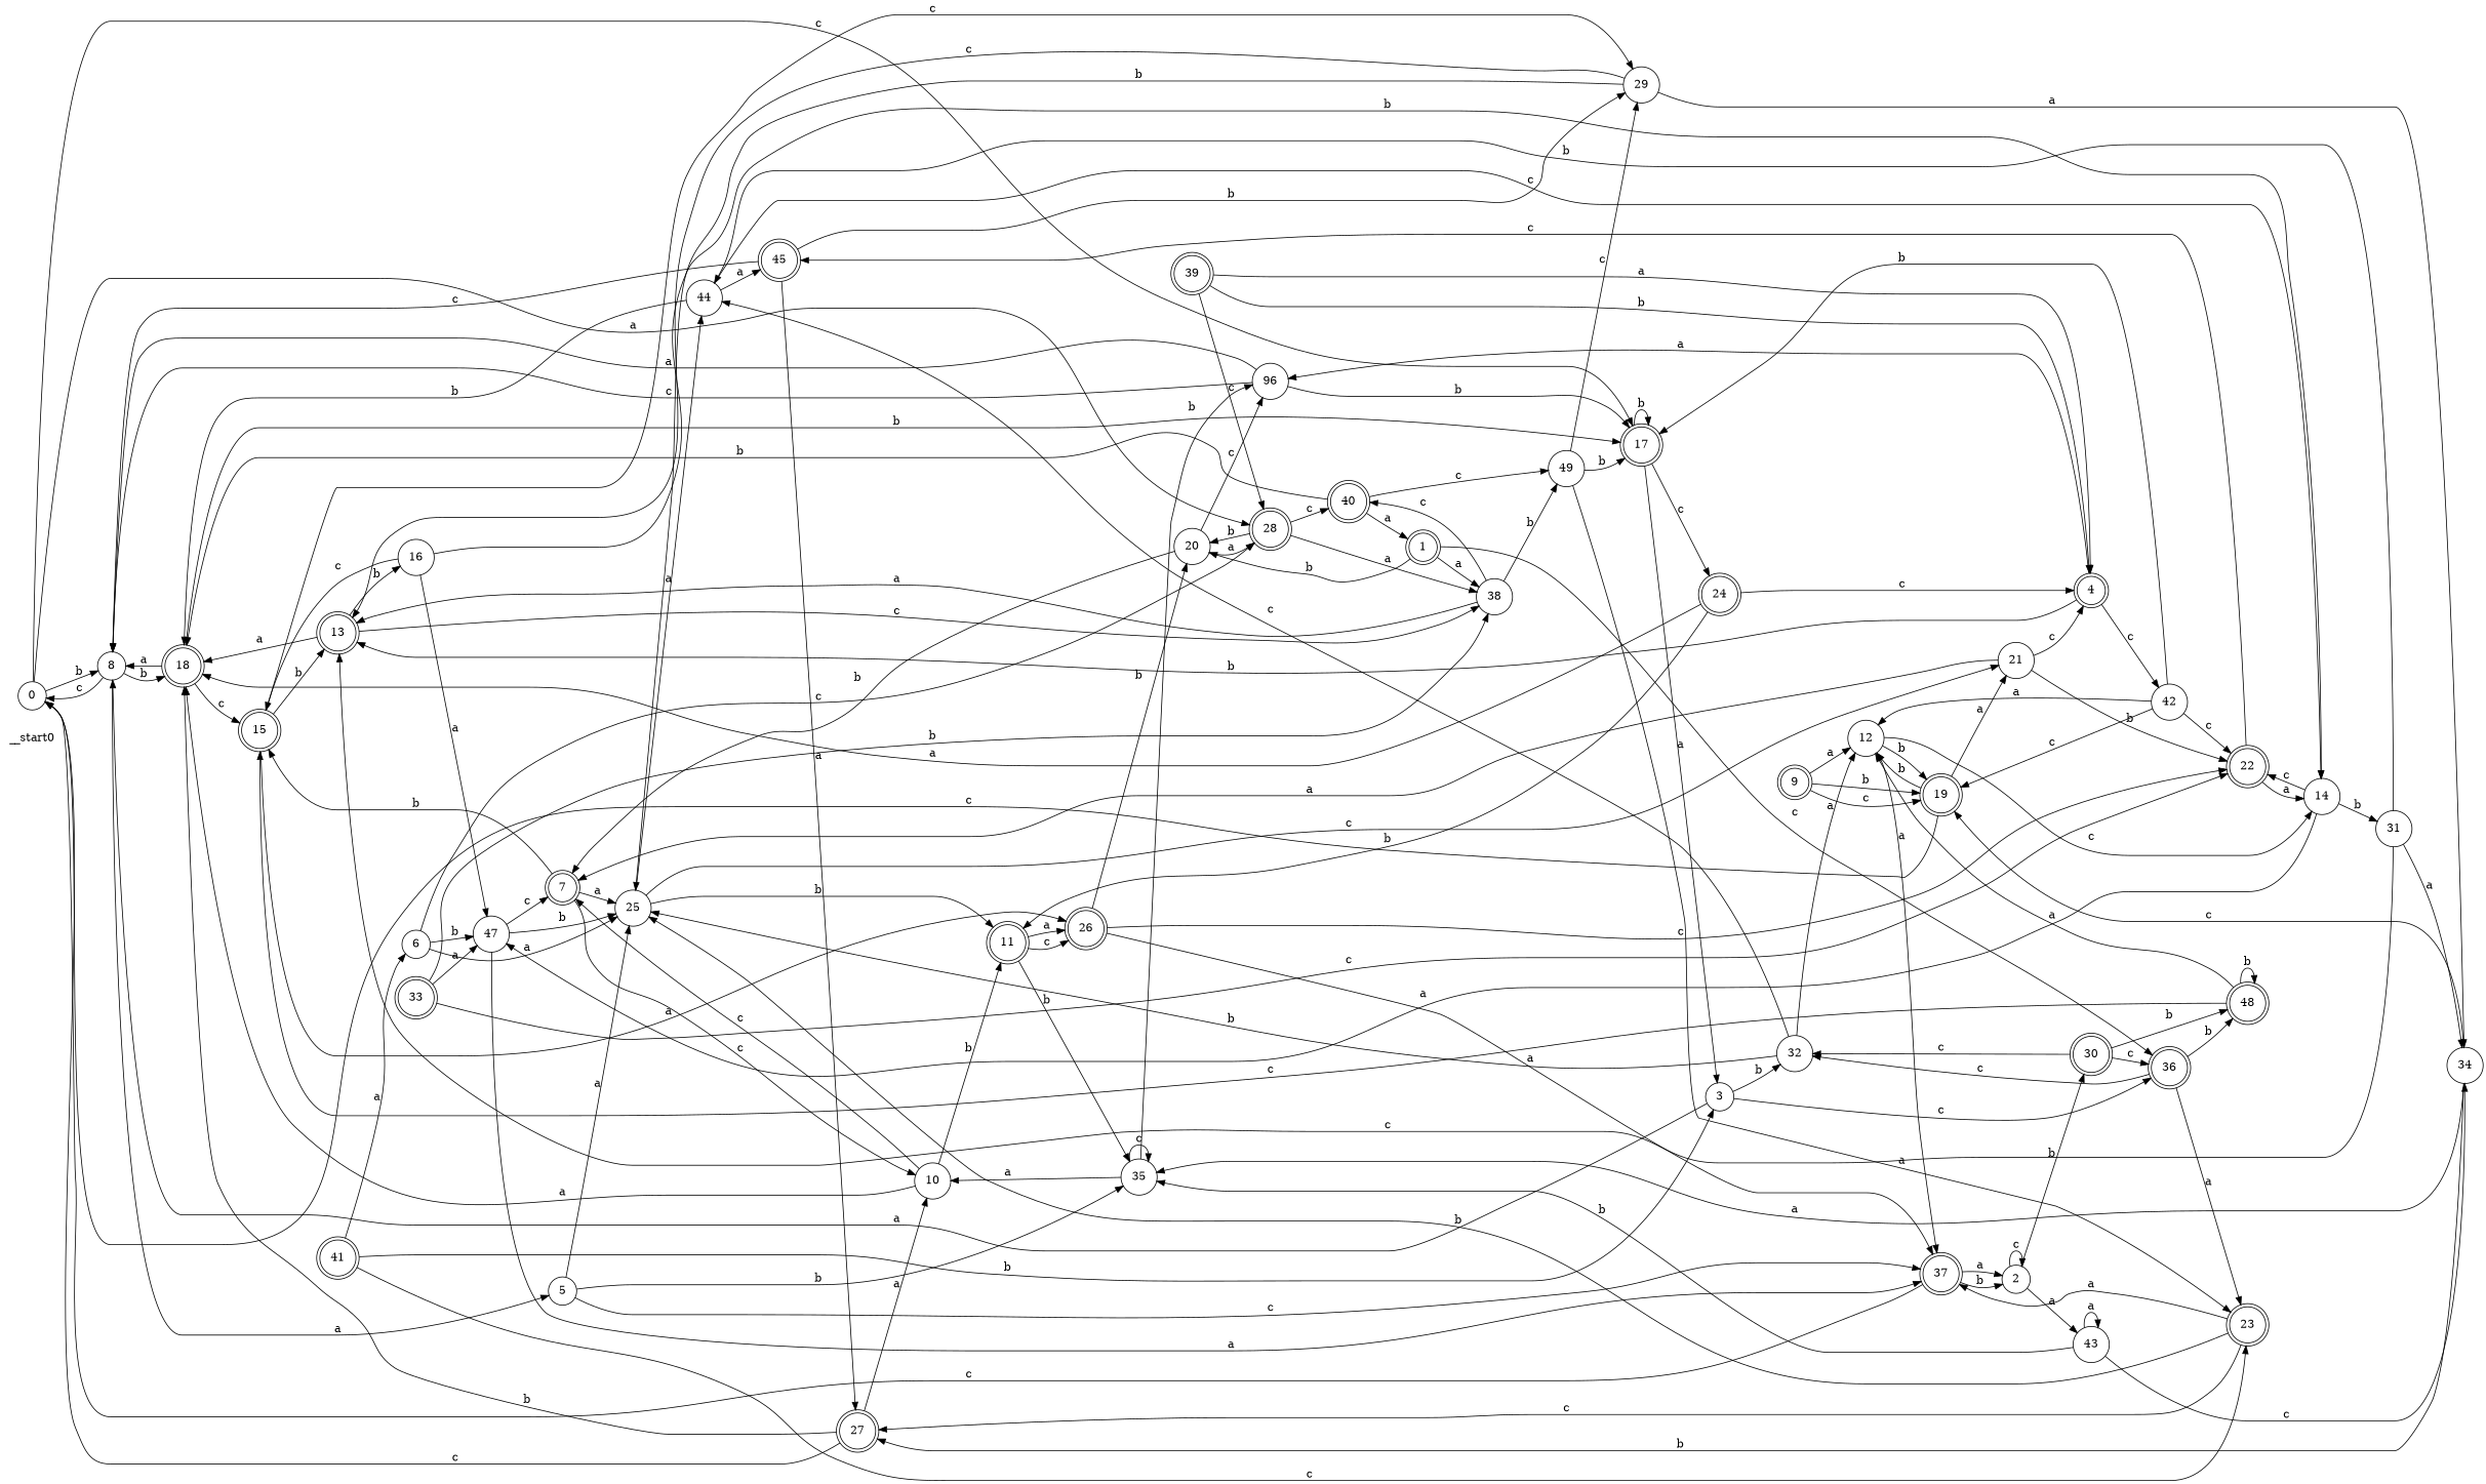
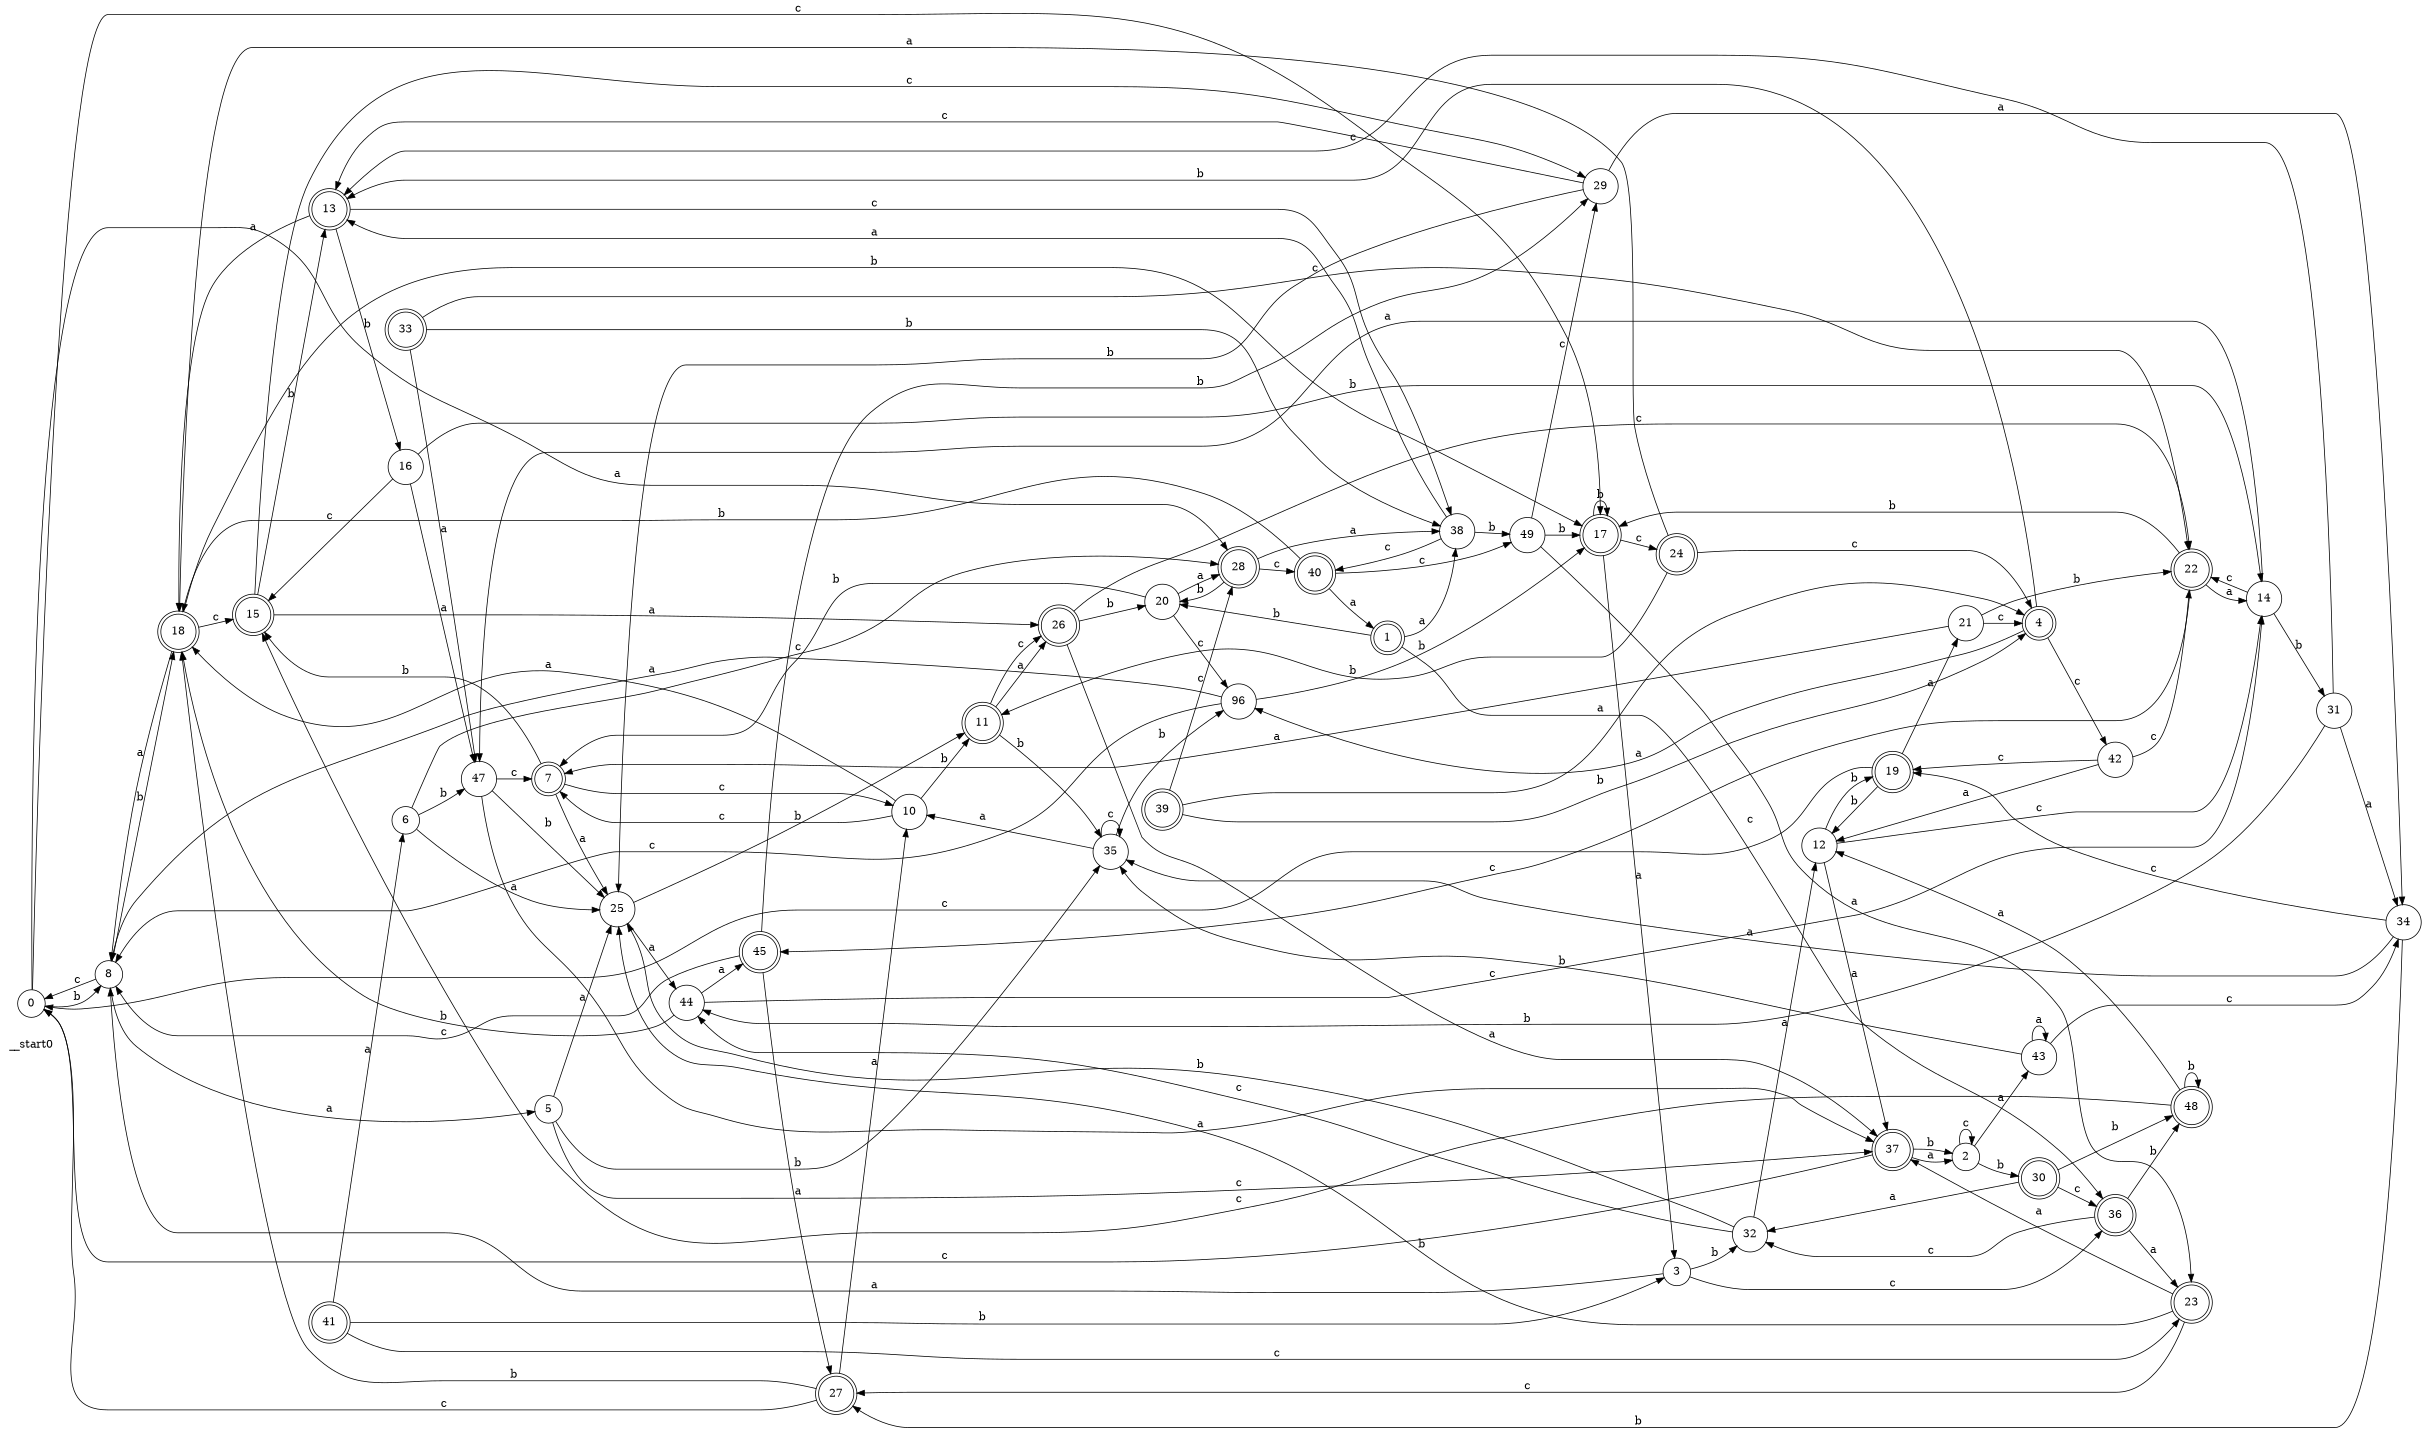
  digraph {
    rankdir=LR
    node [shape=circle color=black fillcolor=white style=filled]
    __start0 [shape=none color="" fillcolor="" style=""]
    n2 [label=0]
    n3 [label=8]
    n4 [label=17 shape=doublecircle style="rounded,filled"]
    n5 [label=28 shape=doublecircle style="rounded,filled"]
    n6 [label=5]
    n7 [label=18 shape=doublecircle style="rounded,filled"]
    n8 [label=3]
    n9 [label=24 shape=doublecircle style="rounded,filled"]
    n10 [label=20]
    n11 [label=38]
    n12 [label=40 shape=doublecircle style="rounded,filled"]
    n13 [label=1 shape=doublecircle style="rounded,filled"]
    n14 [label=36 shape=doublecircle style="rounded,filled"]
    n15 [label=96]
    n16 [label=7 shape=doublecircle style="rounded,filled"]
    n17 [label=32]
    n18 [label=23 shape=doublecircle style="rounded,filled"]
    n19 [label=48 shape=doublecircle style="rounded,filled"]
    n20 [label=13 shape=doublecircle style="rounded,filled"]
    n21 [label=49]
    n22 [label=2]
    n23 [label=30 shape=doublecircle style="rounded,filled"]
    n24 [label=43]
    n25 [label=35]
    n26 [label=34]
    n27 [label=25]
    n28 [label=12]
    n29 [label=44]
    n30 [label=4 shape=doublecircle style="rounded,filled"]
    n31 [label=42]
    n32 [label=16]
    n33 [label=19 shape=doublecircle style="rounded,filled"]
    n34 [label=22 shape=doublecircle style="rounded,filled"]
    n35 [label=37 shape=doublecircle style="rounded,filled"]
    n36 [label=11 shape=doublecircle style="rounded,filled"]
    n37 [label=21]
    n38 [label=10]
    n39 [label=6]
    n40 [label=47]
    n41 [label=15 shape=doublecircle style="rounded,filled"]
    n42 [label=26 shape=doublecircle style="rounded,filled"]
    n43 [label=29]
-   n44 [label=9 shape=doublecircle style="rounded,filled"]
    n45 [label=14]
    n46 [label=31]
    n47 [label=45 shape=doublecircle style="rounded,filled"]
    n48 [label=27 shape=doublecircle style="rounded,filled"]
    n49 [label=33 shape=doublecircle style="rounded,filled"]
    n50 [label=39 shape=doublecircle style="rounded,filled"]
    n51 [label=41 shape=doublecircle style="rounded,filled"]
    n2 -> n3 [label=b]
    n2 -> n4 [label=c]
    n2 -> n5 [label=a]
    n3 -> n2 [label=c]
    n3 -> n6 [label=a]
    n3 -> n7 [label=b]
    n4 -> n4 [label=b]
    n4 -> n8 [label=a]
    n4 -> n9 [label=c]
    n5 -> n10 [label=b]
    n5 -> n11 [label=a]
    n5 -> n12 [label=c]
    n6 -> n25 [label=b]
    n6 -> n27 [label=a]
    n6 -> n35 [label=c]
    n7 -> n3 [label=a]
    n7 -> n4 [label=b]
    n7 -> n41 [label=c]
    n8 -> n3 [label=a]
    n8 -> n14 [label=c]
    n8 -> n17 [label=b]
    n9 -> n7 [label=a]
    n9 -> n30 [label=c]
    n9 -> n36 [label=b]
    n10 -> n5 [label=a]
    n10 -> n15 [label=c]
    n10 -> n16 [label=b]
    n11 -> n12 [label=c]
    n11 -> n20 [label=a]
    n11 -> n21 [label=b]
    n12 -> n7 [label=b]
    n12 -> n13 [label=a]
    n12 -> n21 [label=c]
    n13 -> n10 [label=b]
    n13 -> n11 [label=a]
    n13 -> n14 [label=c]
    n14 -> n17 [label=c]
    n14 -> n18 [label=a]
    n14 -> n19 [label=b]
    n15 -> n3 [label=a]
    n15 -> n3 [label=c]
    n15 -> n4 [label=b]
    n16 -> n27 [label=a]
    n16 -> n38 [label=c]
    n16 -> n41 [label=b]
    n17 -> n27 [label=b]
    n17 -> n28 [label=a]
    n17 -> n29 [label=c]
    n18 -> n27 [label=b]
    n18 -> n35 [label=a]
    n18 -> n48 [label=c]
    n19 -> n19 [label=b]
    n19 -> n28 [label=a]
    n19 -> n41 [label=c]
    n20 -> n7 [label=a]
    n20 -> n11 [label=c]
    n20 -> n32 [label=b]
    n21 -> n4 [label=b]
    n21 -> n18 [label=a]
    n21 -> n43 [label=c]
    n22 -> n22 [label=c]
    n22 -> n23 [label=b]
    n22 -> n24 [label=a]
    n23 -> n14 [label=c]
-   n23 -> n17 [label=c]
+   n23 -> n17 [label=a]
    n23 -> n19 [label=b]
    n24 -> n24 [label=a]
    n24 -> n25 [label=b]
    n24 -> n26 [label=c]
    n25 -> n15 [label=b]
    n25 -> n25 [label=c]
    n25 -> n38 [label=a]
    n26 -> n25 [label=a]
    n26 -> n33 [label=c]
    n26 -> n48 [label=b]
    n27 -> n29 [label=a]
    n27 -> n36 [label=b]
-   n27 -> n37 [label=c]
    n28 -> n33 [label=b]
    n28 -> n35 [label=a]
    n28 -> n45 [label=c]
    n29 -> n7 [label=b]
    n29 -> n45 [label=c]
    n29 -> n47 [label=a]
    n30 -> n15 [label=a]
    n30 -> n20 [label=b]
    n30 -> n31 [label=c]
    n31 -> n28 [label=a]
    n31 -> n33 [label=c]
    n31 -> n34 [label=c]
    n32 -> n40 [label=a]
    n32 -> n41 [label=c]
    n32 -> n45 [label=b]
    n33 -> n2 [label=c]
    n33 -> n28 [label=b]
    n33 -> n37 [label=a]
-   n31 -> n4 [label=b]
+   n34 -> n4 [label=b]
    n34 -> n45 [label=a]
    n34 -> n47 [label=c]
    n35 -> n2 [label=c]
    n35 -> n22 [label=a]
    n35 -> n22 [label=b]
    n36 -> n25 [label=b]
    n36 -> n42 [label=a]
    n36 -> n42 [label=c]
    n37 -> n16 [label=a]
    n37 -> n30 [label=c]
    n37 -> n34 [label=b]
    n38 -> n7 [label=a]
    n38 -> n16 [label=c]
    n38 -> n36 [label=b]
    n39 -> n5 [label=c]
    n39 -> n27 [label=a]
    n39 -> n40 [label=b]
    n40 -> n16 [label=c]
    n40 -> n27 [label=b]
    n40 -> n35 [label=a]
    n41 -> n20 [label=b]
    n41 -> n42 [label=a]
    n41 -> n43 [label=c]
    n42 -> n10 [label=b]
    n42 -> n34 [label=c]
    n42 -> n35 [label=a]
    n43 -> n20 [label=c]
    n43 -> n26 [label=a]
    n43 -> n27 [label=b]
-   n44 -> n28 [label=a]
-   n44 -> n33 [label=b]
-   n44 -> n33 [label=c]
    n45 -> n34 [label=c]
    n45 -> n40 [label=a]
    n45 -> n46 [label=b]
    n46 -> n20 [label=c]
    n46 -> n26 [label=a]
    n46 -> n29 [label=b]
    n47 -> n3 [label=c]
    n47 -> n43 [label=b]
    n47 -> n48 [label=a]
    n48 -> n2 [label=c]
    n48 -> n7 [label=b]
    n48 -> n38 [label=a]
    n49 -> n11 [label=b]
    n49 -> n34 [label=c]
    n49 -> n40 [label=a]
    n50 -> n5 [label=c]
    n50 -> n30 [label=a]
    n50 -> n30 [label=b]
    n51 -> n8 [label=b]
    n51 -> n18 [label=c]
    n51 -> n39 [label=a]
  }
